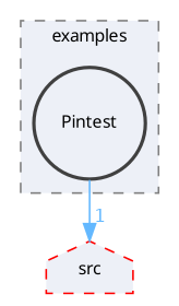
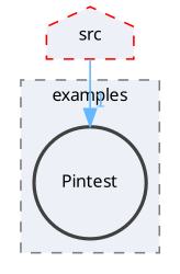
  digraph {
    compound=true
    fontname="Noto Sans"
    node [fillcolor="#edf0f7" fontname="Noto Sans" fontsize=10]
    n1 [color=grey25 height=0.2 label=Pintest shape=circle style="filled,bold" width=0.4]
    n2 [color=red height=0.2 label=src shape=house style="filled,dashed" width=0.4]
    subgraph cluster_1 {
      bgcolor="#edf0f7"
      fontsize=10
      label=examples
      pencolor=grey50
      style="filled,dashed"
      n1
    }
-   n1 -> n2 [color=steelblue1 fontcolor=steelblue1 fontname="Noto Sans" fontsize=10 headlabel=1 labeldistance=1.5 labelfontname=Helvetica labelfontsize=10]
+   n2 -> n1 [color=steelblue1 fontcolor=steelblue1 fontname="Noto Sans" fontsize=10 headlabel=1 labeldistance=1.5 labelfontname=Helvetica labelfontsize=10]
  }
